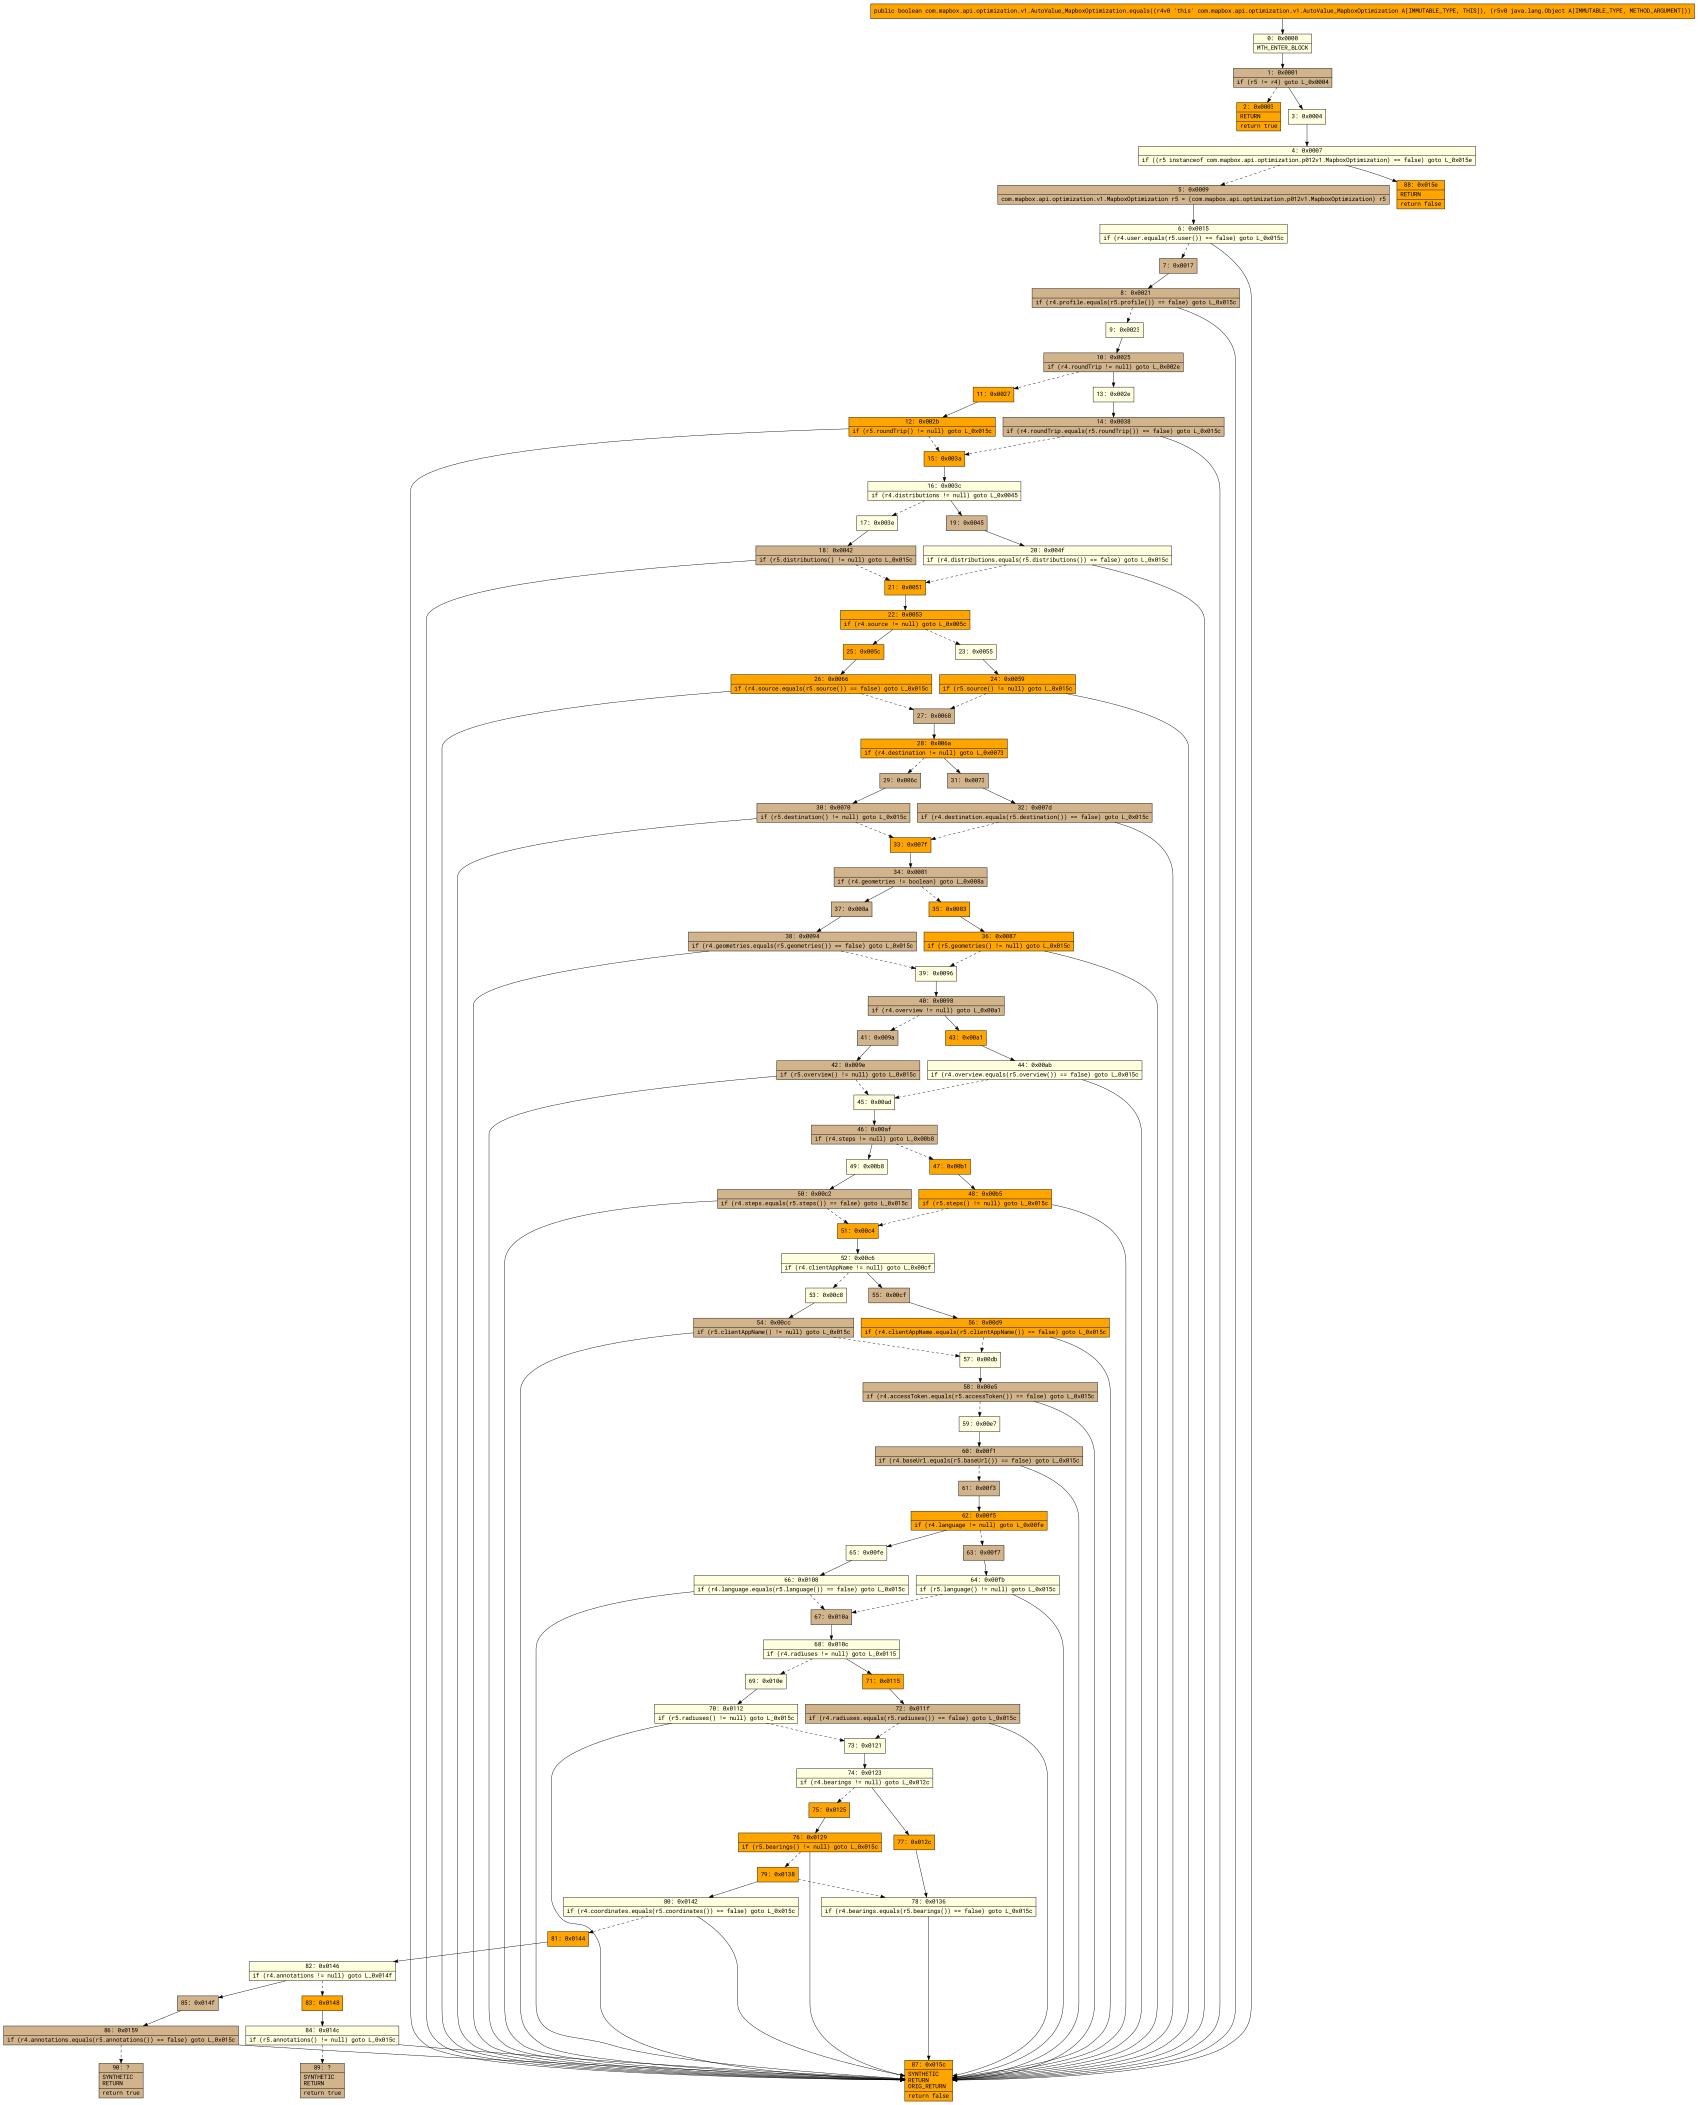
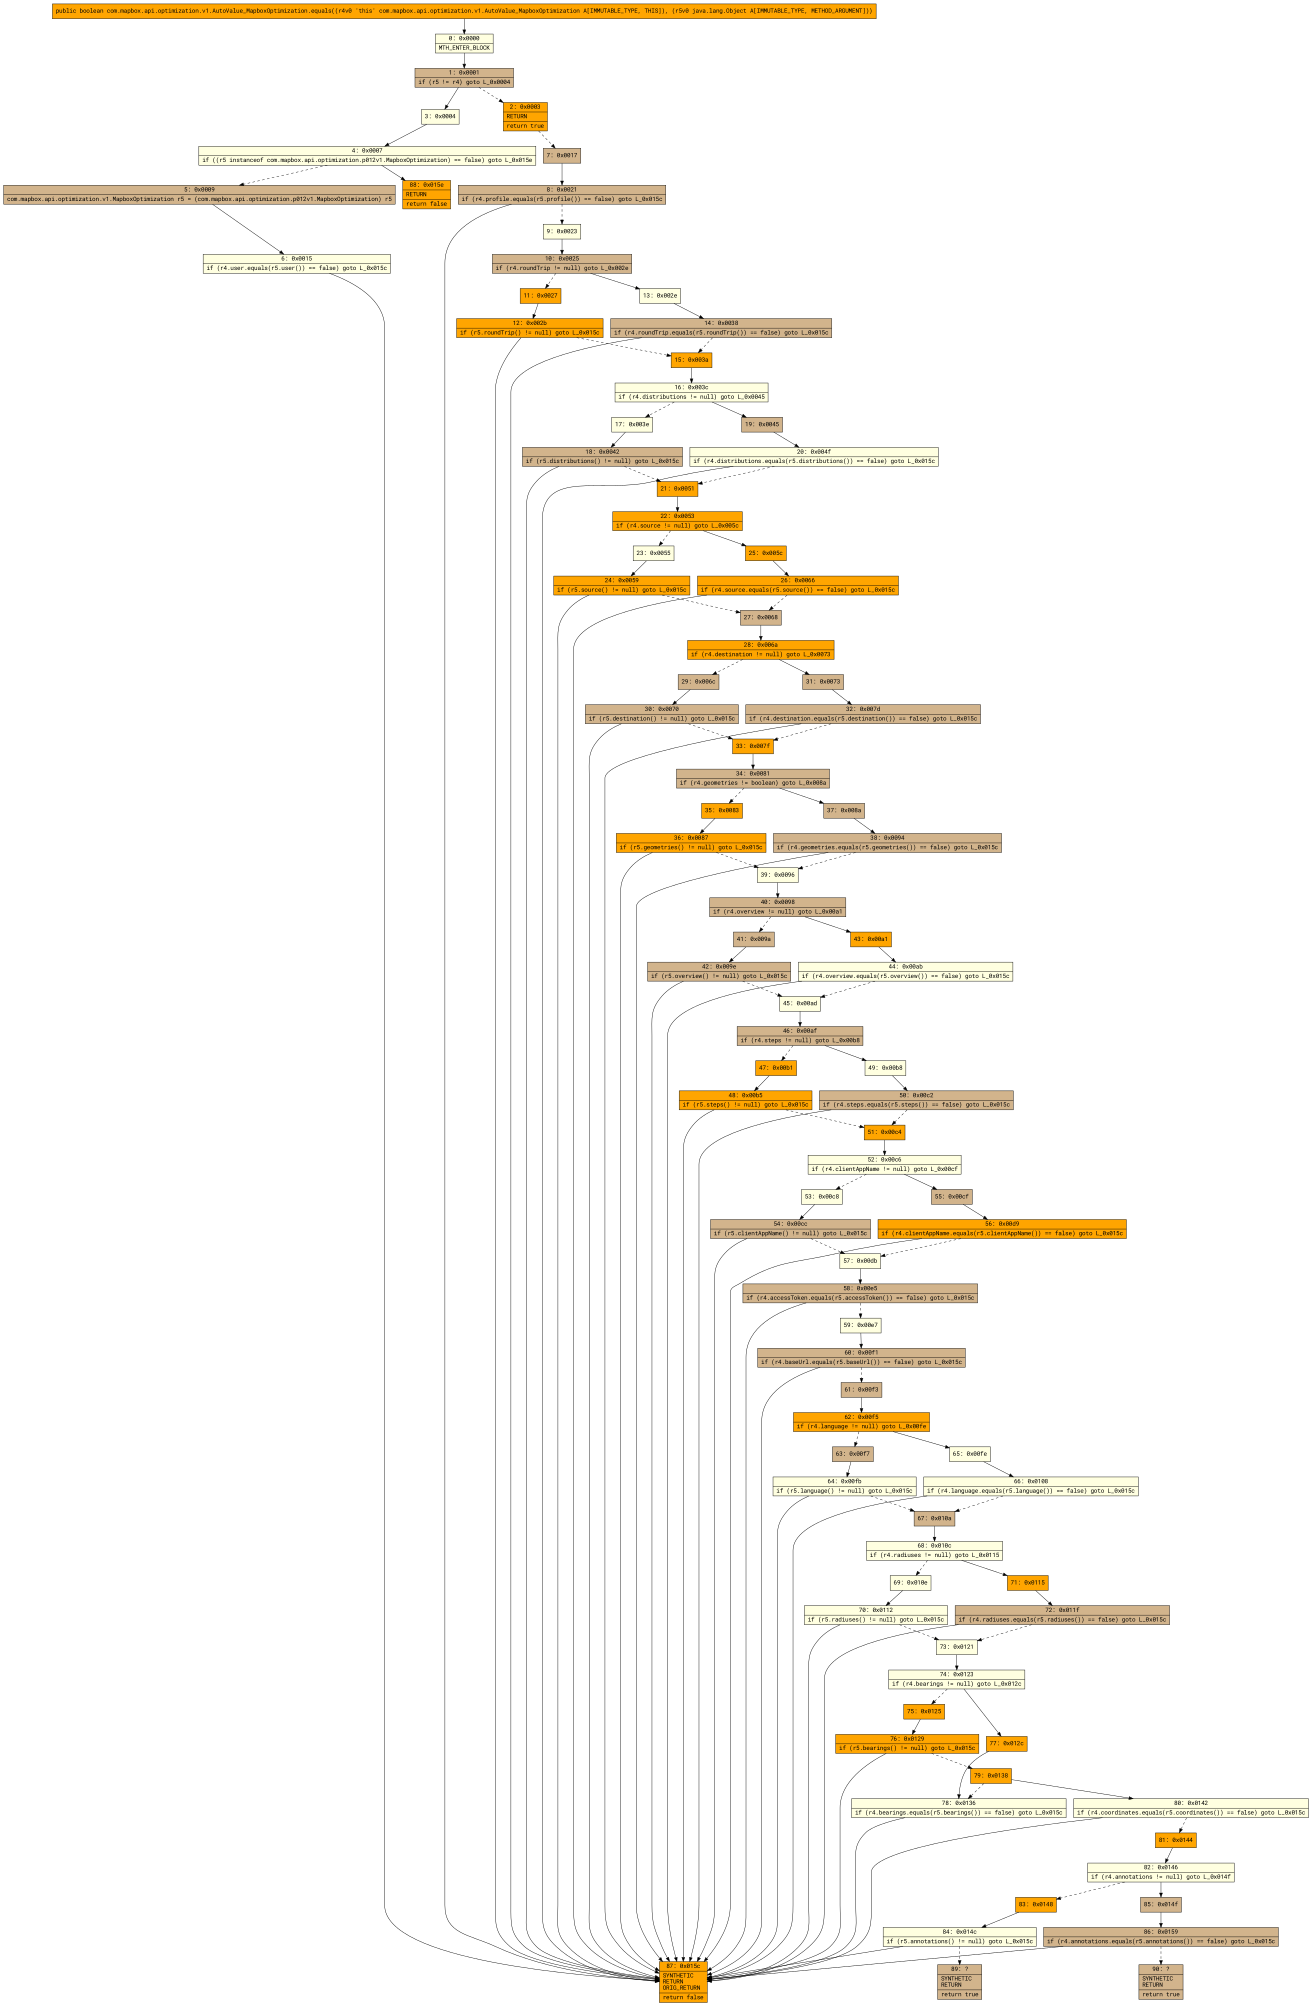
  digraph {
    fontname="Roboto Mono"
    node [fillcolor=tan fontname="Roboto Mono" shape=record style=filled]
    edge [fontname="Roboto Mono"]
    n1 [fillcolor=lightyellow label="{0\:\ 0x0000|MTH_ENTER_BLOCK\l}"]
    n2 [label="{1\:\ 0x0001|if (r5 != r4) goto L_0x0004\l}"]
    n3 [fillcolor=orange label="{2\:\ 0x0003|RETURN\l|return true\l}"]
    n4 [fillcolor=lightyellow label="{3\:\ 0x0004}"]
    n5 [fillcolor=lightyellow label="{4\:\ 0x0007|if ((r5 instanceof com.mapbox.api.optimization.p012v1.MapboxOptimization) == false) goto L_0x015e\l}"]
    n6 [label="{5\:\ 0x0009|com.mapbox.api.optimization.v1.MapboxOptimization r5 = (com.mapbox.api.optimization.p012v1.MapboxOptimization) r5\l}"]
    n7 [fillcolor=orange label="{88\:\ 0x015e|RETURN\l|return false\l}"]
    n8 [fillcolor=lightyellow label="{6\:\ 0x0015|if (r4.user.equals(r5.user()) == false) goto L_0x015c\l}"]
    n9 [label="{7\:\ 0x0017}"]
    n10 [fillcolor=orange label="{87\:\ 0x015c|SYNTHETIC\lRETURN\lORIG_RETURN\l|return false\l}"]
    n11 [label="{8\:\ 0x0021|if (r4.profile.equals(r5.profile()) == false) goto L_0x015c\l}"]
    n12 [fillcolor=lightyellow label="{9\:\ 0x0023}"]
    n13 [label="{10\:\ 0x0025|if (r4.roundTrip != null) goto L_0x002e\l}"]
    n14 [fillcolor=orange label="{11\:\ 0x0027}"]
    n15 [fillcolor=lightyellow label="{13\:\ 0x002e}"]
    n16 [fillcolor=orange label="{12\:\ 0x002b|if (r5.roundTrip() != null) goto L_0x015c\l}"]
    n17 [label="{14\:\ 0x0038|if (r4.roundTrip.equals(r5.roundTrip()) == false) goto L_0x015c\l}"]
    n18 [fillcolor=orange label="{15\:\ 0x003a}"]
    n19 [fillcolor=lightyellow label="{16\:\ 0x003c|if (r4.distributions != null) goto L_0x0045\l}"]
    n20 [fillcolor=lightyellow label="{17\:\ 0x003e}"]
    n21 [label="{19\:\ 0x0045}"]
    n22 [label="{18\:\ 0x0042|if (r5.distributions() != null) goto L_0x015c\l}"]
    n23 [fillcolor=lightyellow label="{20\:\ 0x004f|if (r4.distributions.equals(r5.distributions()) == false) goto L_0x015c\l}"]
    n24 [fillcolor=orange label="{21\:\ 0x0051}"]
    n25 [fillcolor=orange label="{22\:\ 0x0053|if (r4.source != null) goto L_0x005c\l}"]
    n26 [fillcolor=lightyellow label="{23\:\ 0x0055}"]
    n27 [fillcolor=orange label="{25\:\ 0x005c}"]
    n28 [fillcolor=orange label="{24\:\ 0x0059|if (r5.source() != null) goto L_0x015c\l}"]
    n29 [fillcolor=orange label="{26\:\ 0x0066|if (r4.source.equals(r5.source()) == false) goto L_0x015c\l}"]
    n30 [label="{27\:\ 0x0068}"]
    n31 [fillcolor=orange label="{28\:\ 0x006a|if (r4.destination != null) goto L_0x0073\l}"]
    n32 [label="{29\:\ 0x006c}"]
    n33 [label="{31\:\ 0x0073}"]
    n34 [label="{30\:\ 0x0070|if (r5.destination() != null) goto L_0x015c\l}"]
    n35 [label="{32\:\ 0x007d|if (r4.destination.equals(r5.destination()) == false) goto L_0x015c\l}"]
    n36 [fillcolor=orange label="{33\:\ 0x007f}"]
    n37 [label="{34\:\ 0x0081|if (r4.geometries != boolean) goto L_0x008a\l}"]
    n38 [fillcolor=orange label="{35\:\ 0x0083}"]
    n39 [label="{37\:\ 0x008a}"]
    n40 [fillcolor=orange label="{36\:\ 0x0087|if (r5.geometries() != null) goto L_0x015c\l}"]
    n41 [label="{38\:\ 0x0094|if (r4.geometries.equals(r5.geometries()) == false) goto L_0x015c\l}"]
    n42 [fillcolor=lightyellow label="{39\:\ 0x0096}"]
    n43 [label="{40\:\ 0x0098|if (r4.overview != null) goto L_0x00a1\l}"]
    n44 [label="{41\:\ 0x009a}"]
    n45 [fillcolor=orange label="{43\:\ 0x00a1}"]
    n46 [label="{42\:\ 0x009e|if (r5.overview() != null) goto L_0x015c\l}"]
    n47 [fillcolor=lightyellow label="{44\:\ 0x00ab|if (r4.overview.equals(r5.overview()) == false) goto L_0x015c\l}"]
    n48 [fillcolor=lightyellow label="{45\:\ 0x00ad}"]
    n49 [label="{46\:\ 0x00af|if (r4.steps != null) goto L_0x00b8\l}"]
    n50 [fillcolor=orange label="{47\:\ 0x00b1}"]
    n51 [fillcolor=lightyellow label="{49\:\ 0x00b8}"]
    n52 [fillcolor=orange label="{48\:\ 0x00b5|if (r5.steps() != null) goto L_0x015c\l}"]
    n53 [label="{50\:\ 0x00c2|if (r4.steps.equals(r5.steps()) == false) goto L_0x015c\l}"]
    n54 [fillcolor=orange label="{51\:\ 0x00c4}"]
    n55 [fillcolor=lightyellow label="{52\:\ 0x00c6|if (r4.clientAppName != null) goto L_0x00cf\l}"]
    n56 [fillcolor=lightyellow label="{53\:\ 0x00c8}"]
    n57 [label="{55\:\ 0x00cf}"]
    n58 [label="{54\:\ 0x00cc|if (r5.clientAppName() != null) goto L_0x015c\l}"]
    n59 [fillcolor=orange label="{56\:\ 0x00d9|if (r4.clientAppName.equals(r5.clientAppName()) == false) goto L_0x015c\l}"]
    n60 [fillcolor=lightyellow label="{57\:\ 0x00db}"]
    n61 [label="{58\:\ 0x00e5|if (r4.accessToken.equals(r5.accessToken()) == false) goto L_0x015c\l}"]
    n62 [fillcolor=lightyellow label="{59\:\ 0x00e7}"]
    n63 [label="{60\:\ 0x00f1|if (r4.baseUrl.equals(r5.baseUrl()) == false) goto L_0x015c\l}"]
    n64 [label="{61\:\ 0x00f3}"]
    n65 [fillcolor=orange label="{62\:\ 0x00f5|if (r4.language != null) goto L_0x00fe\l}"]
    n66 [label="{63\:\ 0x00f7}"]
    n67 [fillcolor=lightyellow label="{65\:\ 0x00fe}"]
    n68 [fillcolor=lightyellow label="{64\:\ 0x00fb|if (r5.language() != null) goto L_0x015c\l}"]
    n69 [fillcolor=lightyellow label="{66\:\ 0x0108|if (r4.language.equals(r5.language()) == false) goto L_0x015c\l}"]
    n70 [label="{67\:\ 0x010a}"]
    n71 [fillcolor=lightyellow label="{68\:\ 0x010c|if (r4.radiuses != null) goto L_0x0115\l}"]
    n72 [fillcolor=lightyellow label="{69\:\ 0x010e}"]
    n73 [fillcolor=orange label="{71\:\ 0x0115}"]
    n74 [fillcolor=lightyellow label="{70\:\ 0x0112|if (r5.radiuses() != null) goto L_0x015c\l}"]
    n75 [label="{72\:\ 0x011f|if (r4.radiuses.equals(r5.radiuses()) == false) goto L_0x015c\l}"]
    n76 [fillcolor=lightyellow label="{73\:\ 0x0121}"]
    n77 [fillcolor=lightyellow label="{74\:\ 0x0123|if (r4.bearings != null) goto L_0x012c\l}"]
    n78 [fillcolor=orange label="{75\:\ 0x0125}"]
    n79 [fillcolor=orange label="{77\:\ 0x012c}"]
    n80 [fillcolor=orange label="{76\:\ 0x0129|if (r5.bearings() != null) goto L_0x015c\l}"]
    n81 [fillcolor=lightyellow label="{78\:\ 0x0136|if (r4.bearings.equals(r5.bearings()) == false) goto L_0x015c\l}"]
    n82 [fillcolor=orange label="{79\:\ 0x0138}"]
    n83 [fillcolor=lightyellow label="{80\:\ 0x0142|if (r4.coordinates.equals(r5.coordinates()) == false) goto L_0x015c\l}"]
    n84 [fillcolor=orange label="{81\:\ 0x0144}"]
    n85 [fillcolor=lightyellow label="{82\:\ 0x0146|if (r4.annotations != null) goto L_0x014f\l}"]
    n86 [fillcolor=orange label="{83\:\ 0x0148}"]
    n87 [label="{85\:\ 0x014f}"]
    n88 [fillcolor=lightyellow label="{84\:\ 0x014c|if (r5.annotations() != null) goto L_0x015c\l}"]
    n89 [label="{86\:\ 0x0159|if (r4.annotations.equals(r5.annotations()) == false) goto L_0x015c\l}"]
    n90 [label="{89\:\ ?|SYNTHETIC\lRETURN\l|return true\l}"]
    n91 [label="{90\:\ ?|SYNTHETIC\lRETURN\l|return true\l}"]
    n92 [fillcolor=orange label="{public boolean com.mapbox.api.optimization.v1.AutoValue_MapboxOptimization.equals((r4v0 'this' com.mapbox.api.optimization.v1.AutoValue_MapboxOptimization A[IMMUTABLE_TYPE, THIS]), (r5v0 java.lang.Object A[IMMUTABLE_TYPE, METHOD_ARGUMENT])) }"]
    n1 -> n2
    n2 -> n3 [style=dashed]
    n2 -> n4
    n4 -> n5
    n5 -> n6 [style=dashed]
    n5 -> n7
    n6 -> n8
-   n8 -> n9 [style=dashed]
+   n3 -> n9 [style=dashed]
    n8 -> n10
    n9 -> n11
    n11 -> n10
    n11 -> n12 [style=dashed]
    n12 -> n13
    n13 -> n14 [style=dashed]
    n13 -> n15
    n14 -> n16
    n15 -> n17
    n16 -> n10
    n16 -> n18 [style=dashed]
    n17 -> n10
    n17 -> n18 [style=dashed]
    n18 -> n19
    n19 -> n20 [style=dashed]
    n19 -> n21
    n20 -> n22
    n21 -> n23
    n22 -> n10
    n22 -> n24 [style=dashed]
    n23 -> n10
    n23 -> n24 [style=dashed]
    n24 -> n25
    n25 -> n26 [style=dashed]
    n25 -> n27
    n26 -> n28
    n27 -> n29
    n28 -> n10
    n28 -> n30 [style=dashed]
    n29 -> n10
    n29 -> n30 [style=dashed]
    n30 -> n31
    n31 -> n32 [style=dashed]
    n31 -> n33
    n32 -> n34
    n33 -> n35
    n34 -> n10
    n34 -> n36 [style=dashed]
    n35 -> n10
    n35 -> n36 [style=dashed]
    n36 -> n37
    n37 -> n38 [style=dashed]
    n37 -> n39
    n38 -> n40
    n39 -> n41
    n40 -> n10
    n40 -> n42 [style=dashed]
    n41 -> n10
    n41 -> n42 [style=dashed]
    n42 -> n43
    n43 -> n44 [style=dashed]
    n43 -> n45
    n44 -> n46
    n45 -> n47
    n46 -> n10
    n46 -> n48 [style=dashed]
    n47 -> n10
    n47 -> n48 [style=dashed]
    n48 -> n49
    n49 -> n50 [style=dashed]
    n49 -> n51
    n50 -> n52
    n51 -> n53
    n52 -> n10
    n52 -> n54 [style=dashed]
    n53 -> n10
    n53 -> n54 [style=dashed]
    n54 -> n55
    n55 -> n56 [style=dashed]
    n55 -> n57
    n56 -> n58
    n57 -> n59
    n58 -> n10
    n58 -> n60 [style=dashed]
    n59 -> n10
    n59 -> n60 [style=dashed]
    n60 -> n61
    n61 -> n10
    n61 -> n62 [style=dashed]
    n62 -> n63
    n63 -> n10
    n63 -> n64 [style=dashed]
    n64 -> n65
    n65 -> n66 [style=dashed]
    n65 -> n67
    n66 -> n68
    n67 -> n69
    n68 -> n10
    n68 -> n70 [style=dashed]
    n69 -> n10
    n69 -> n70 [style=dashed]
    n70 -> n71
    n71 -> n72 [style=dashed]
    n71 -> n73
    n72 -> n74
    n73 -> n75
    n74 -> n10
    n74 -> n76 [style=dashed]
    n75 -> n10
    n75 -> n76 [style=dashed]
    n76 -> n77
    n77 -> n78 [style=dashed]
    n77 -> n79
    n78 -> n80
    n79 -> n81
    n80 -> n10
    n80 -> n82 [style=dashed]
    n81 -> n10
    n82 -> n81 [style=dashed]
    n82 -> n83
    n83 -> n10
    n83 -> n84 [style=dashed]
    n84 -> n85
    n85 -> n86 [style=dashed]
    n85 -> n87
    n86 -> n88
    n87 -> n89
    n88 -> n10
    n88 -> n90 [style=dashed]
    n89 -> n10
    n89 -> n91 [style=dashed]
    n92 -> n1
  }
